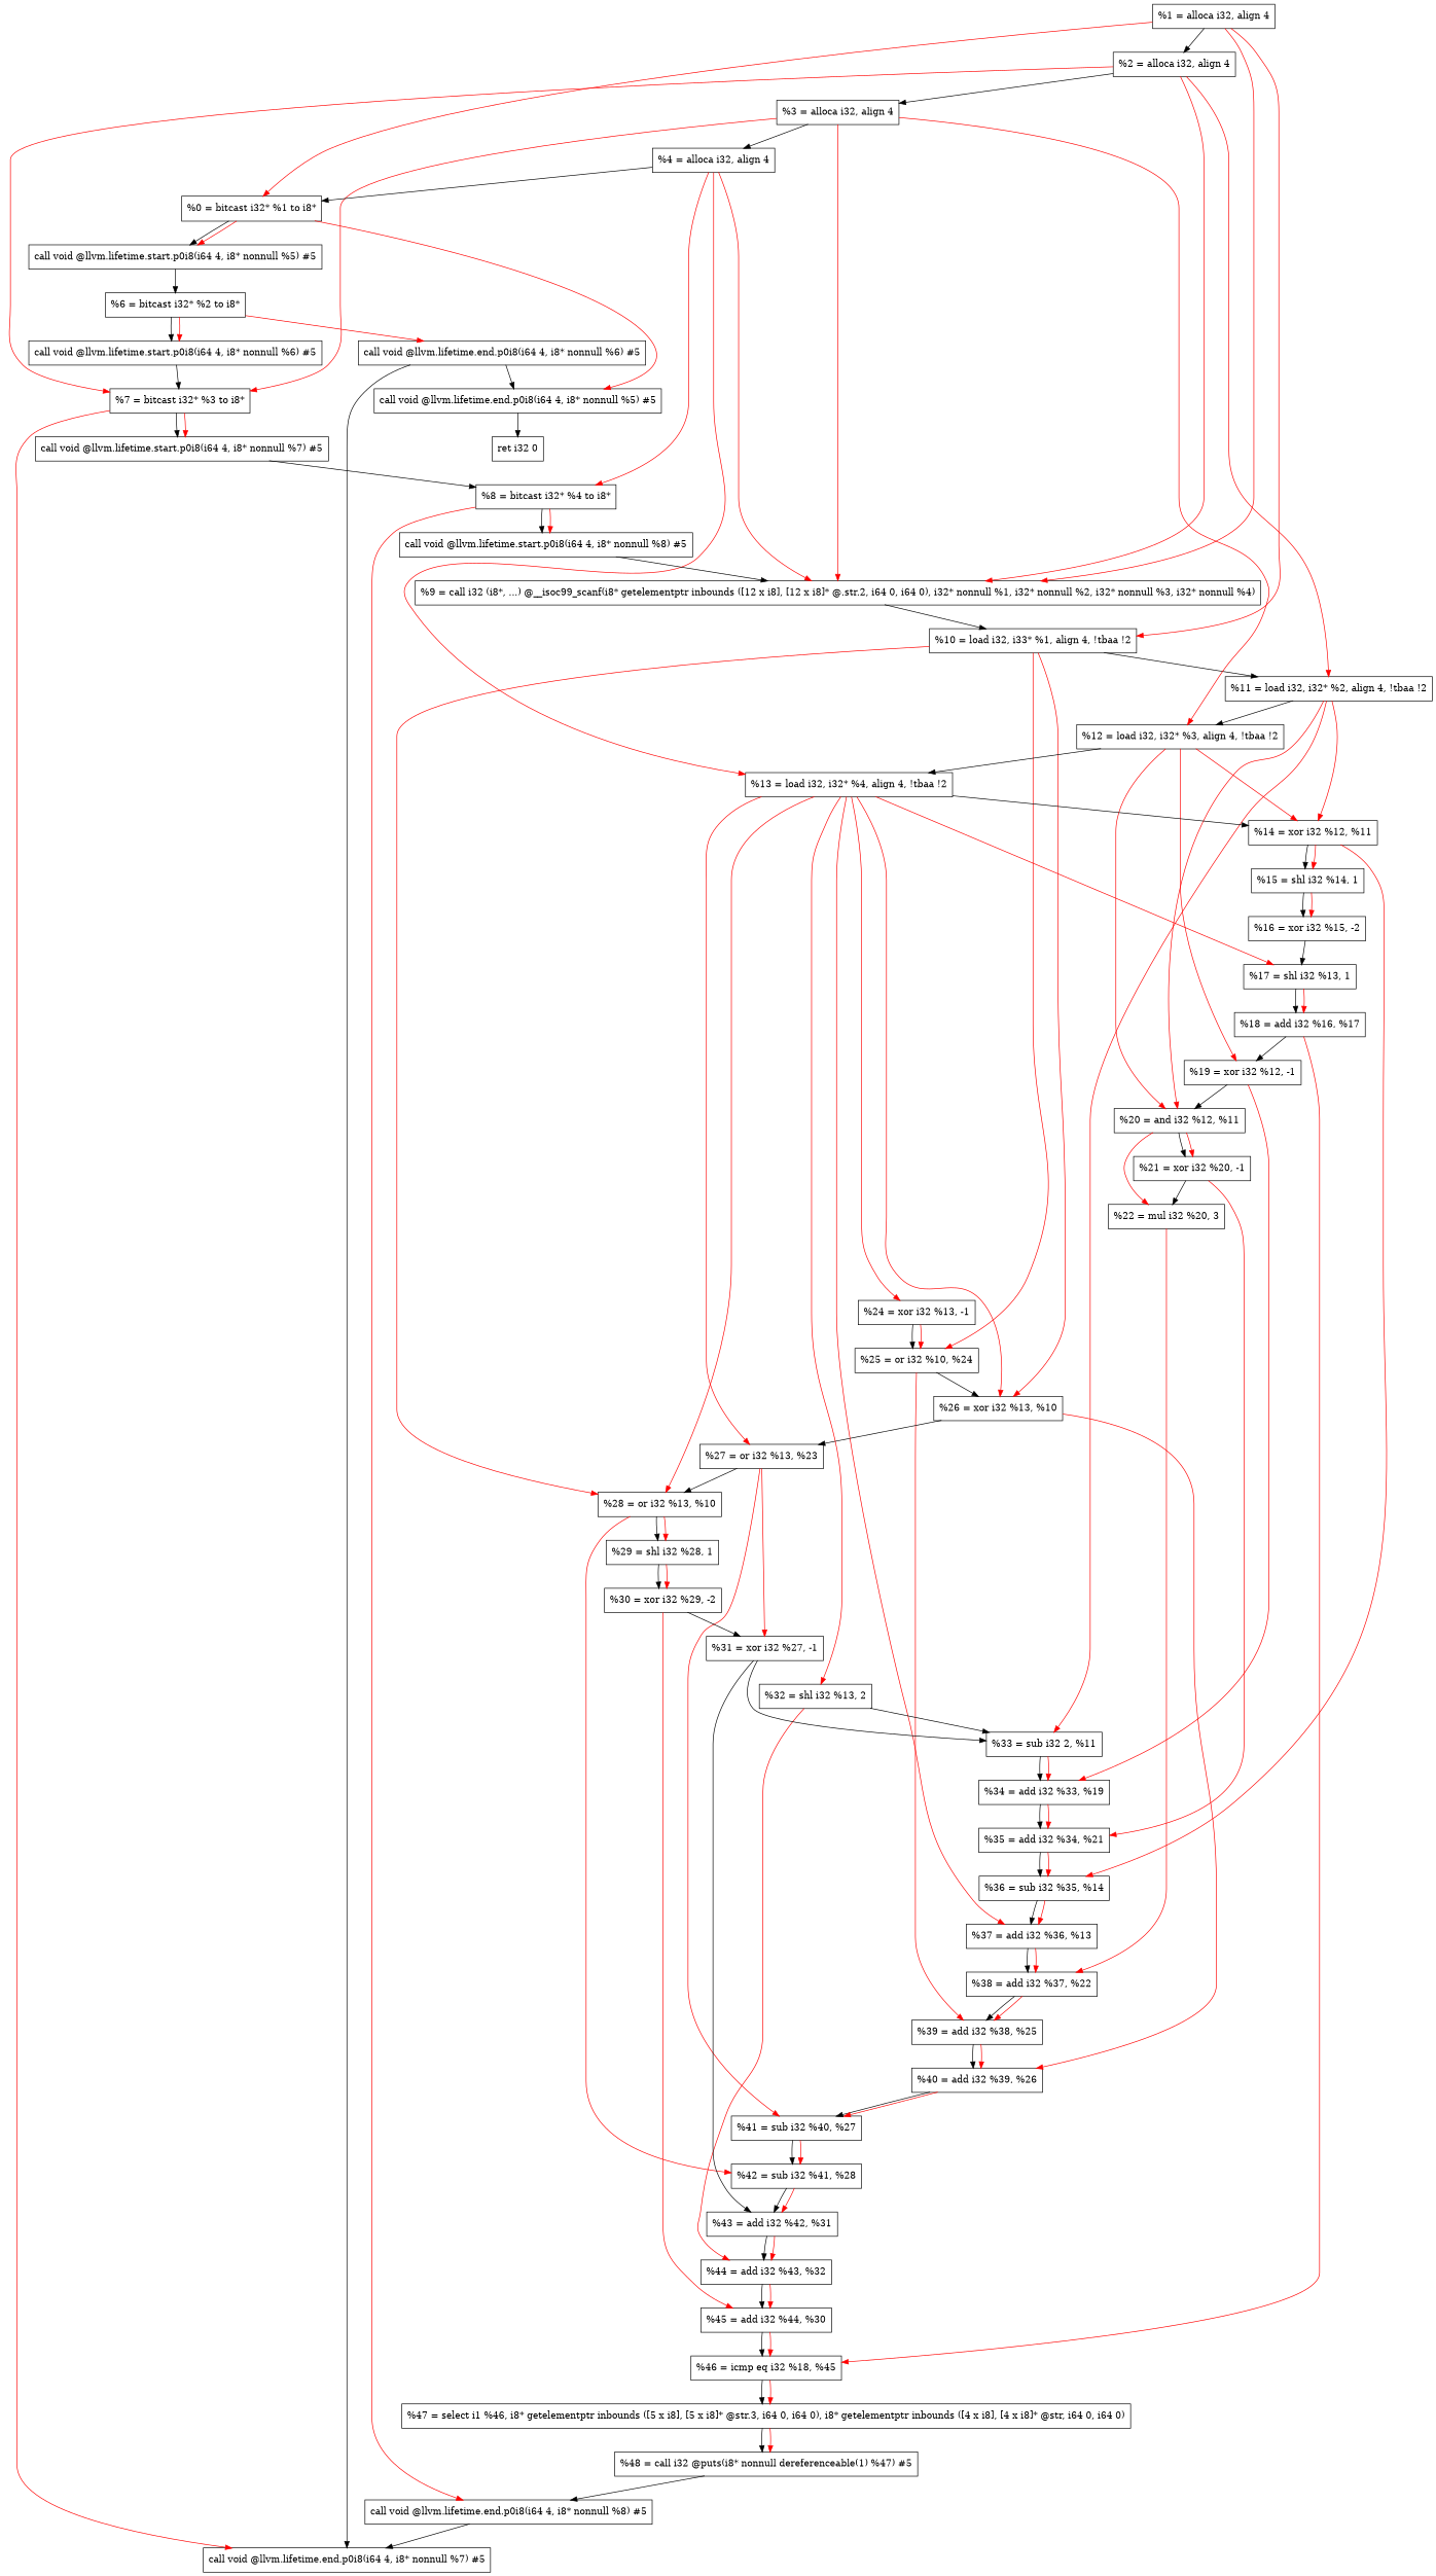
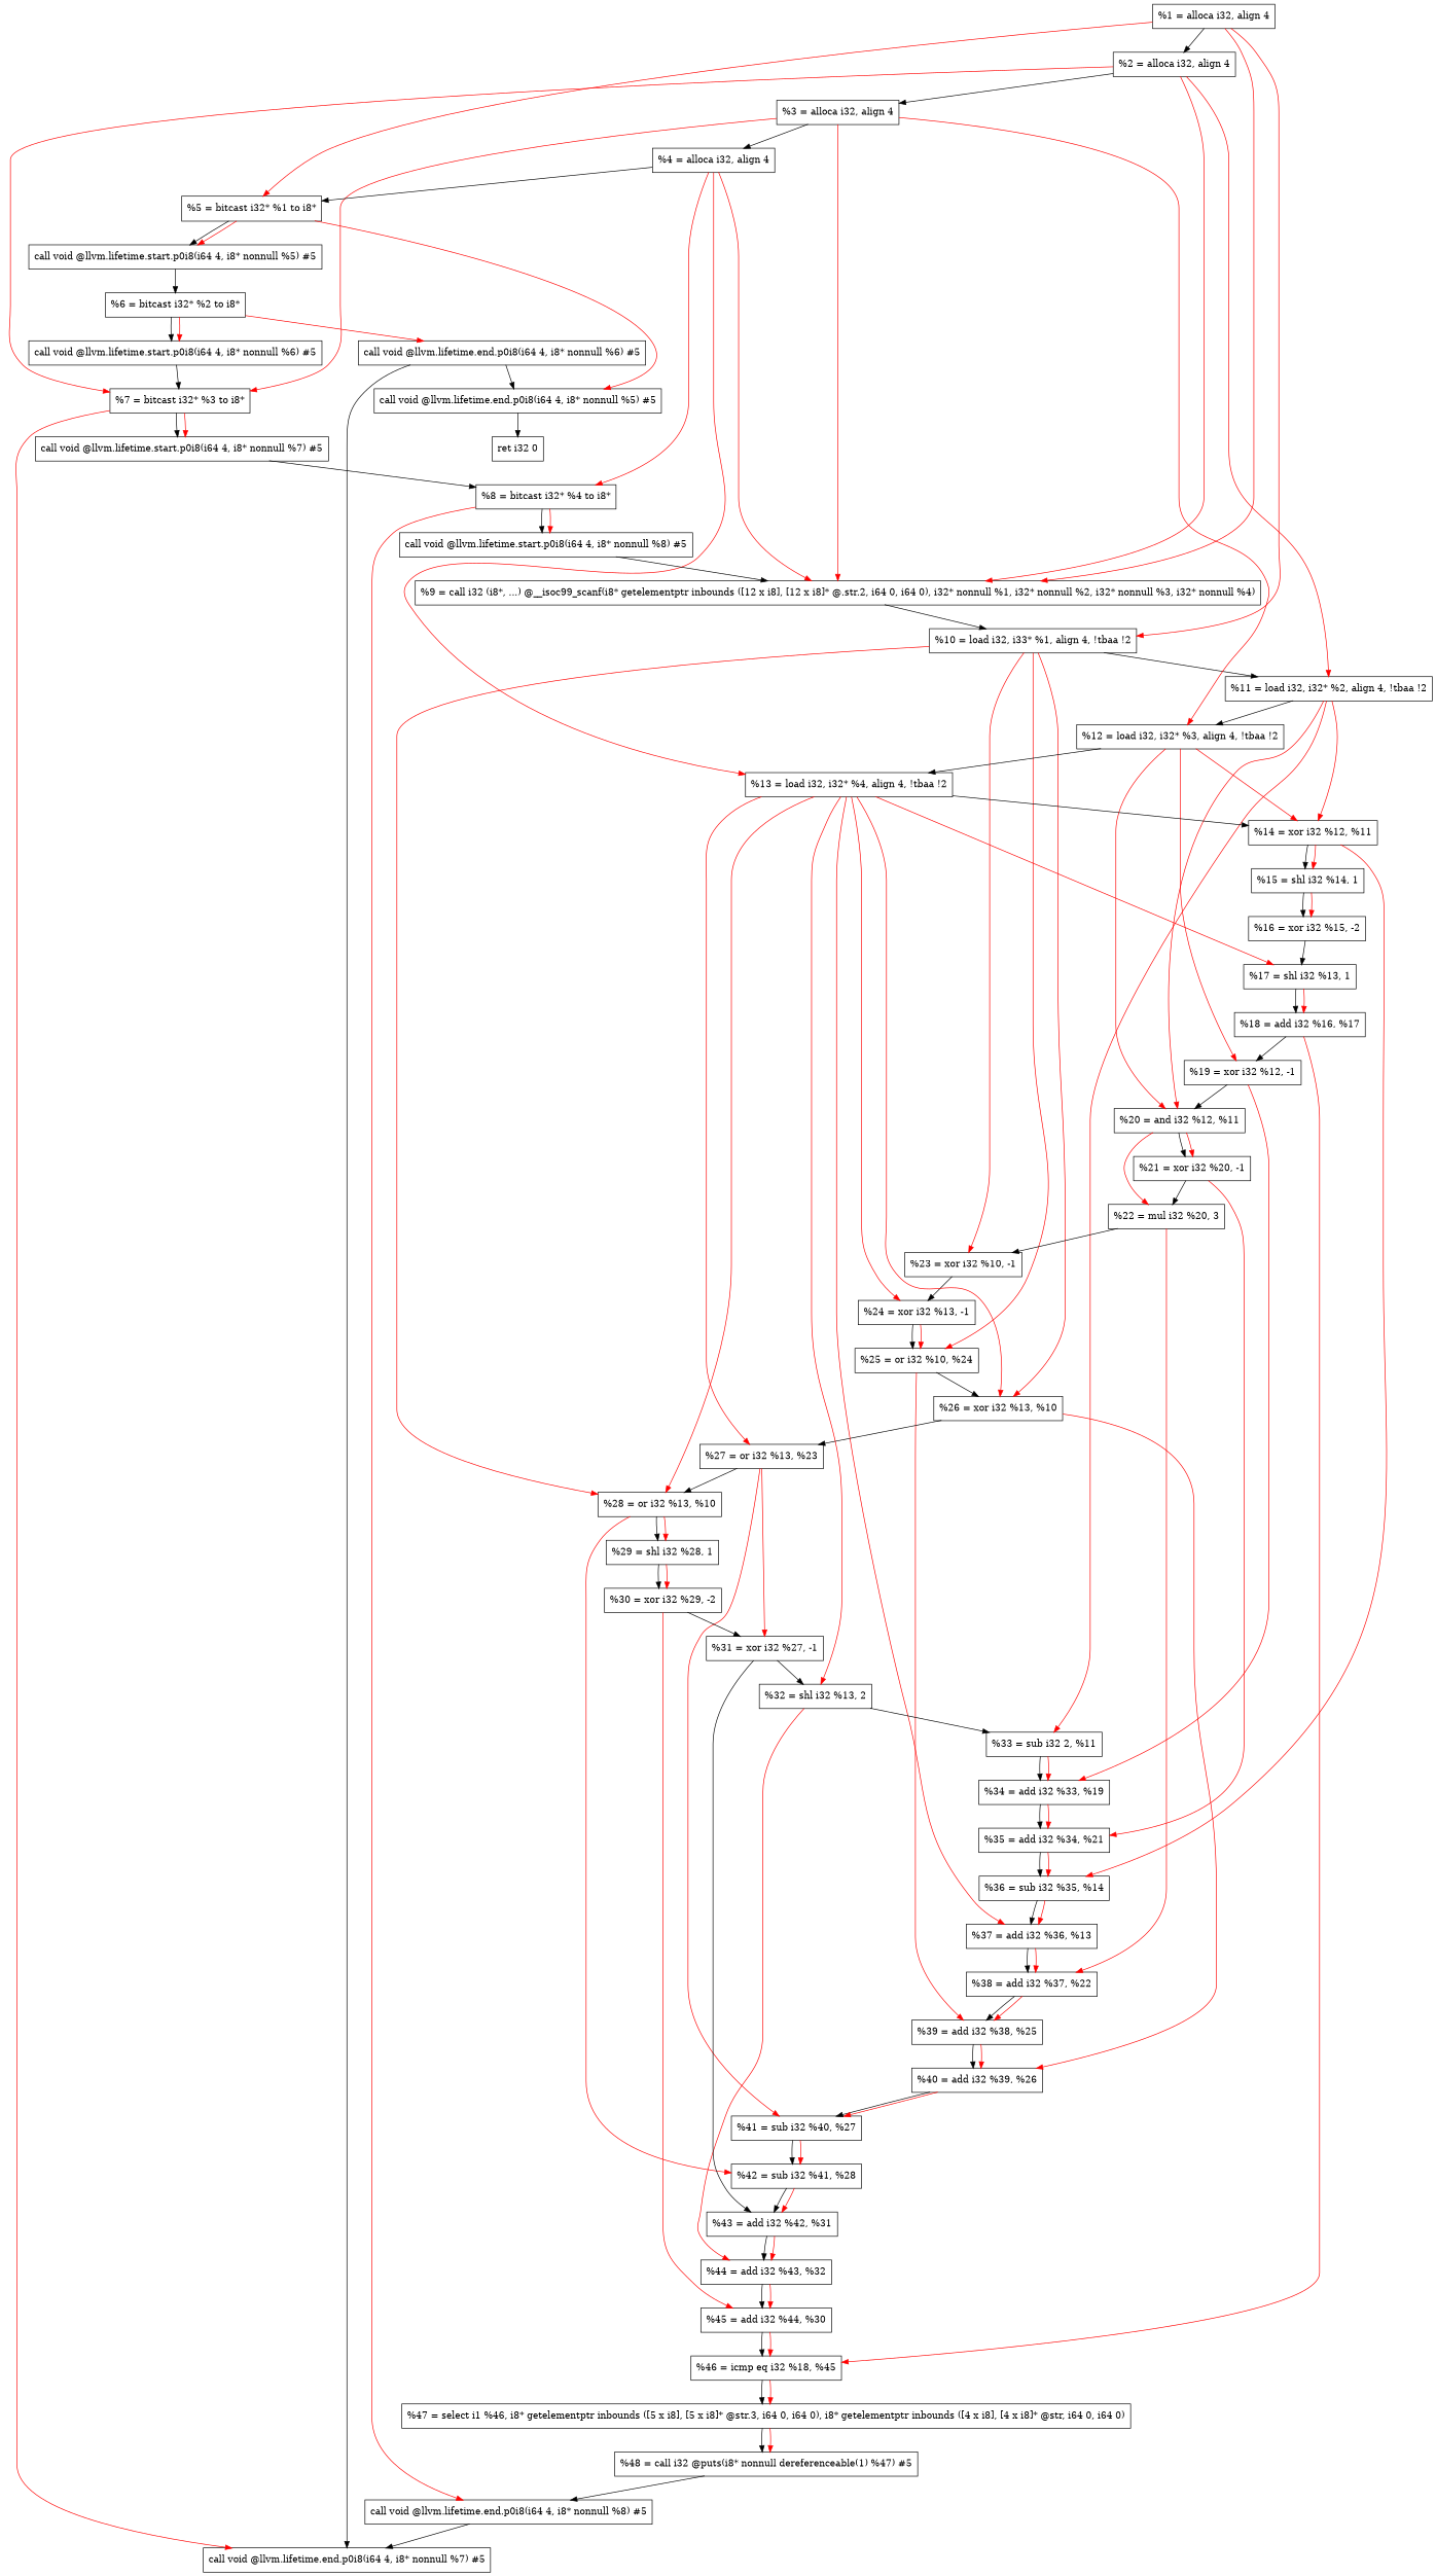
  digraph {
    node [shape=record]
    edge [color=red]
    n1 [label="  %1 = alloca i32, align 4"]
    n2 [label="  %2 = alloca i32, align 4"]
-   n3 [label="%0 = bitcast i32* %1 to i8*"]
+   n3 [label="  %5 = bitcast i32* %1 to i8*"]
    n4 [label="  %9 = call i32 (i8*, ...) @__isoc99_scanf(i8* getelementptr inbounds ([12 x i8], [12 x i8]* @.str.2, i64 0, i64 0), i32* nonnull %1, i32* nonnull %2, i32* nonnull %3, i32* nonnull %4)"]
    n5 [label="%10 = load i32, i33* %1, align 4, !tbaa !2"]
    n6 [label="  %3 = alloca i32, align 4"]
    n7 [label="  %11 = load i32, i32* %2, align 4, !tbaa !2"]
    n8 [label="  %7 = bitcast i32* %3 to i8*"]
    n9 [label="  call void @llvm.lifetime.start.p0i8(i64 4, i8* nonnull %5) #5"]
    n10 [label="  call void @llvm.lifetime.end.p0i8(i64 4, i8* nonnull %5) #5"]
+   n11 [label="  %23 = xor i32 %10, -1"]
    n12 [label="  %25 = or i32 %10, %24"]
    n13 [label="  %26 = xor i32 %13, %10"]
    n14 [label="  %28 = or i32 %13, %10"]
    n15 [label="  %4 = alloca i32, align 4"]
    n16 [label="  %12 = load i32, i32* %3, align 4, !tbaa !2"]
    n17 [label="  %6 = bitcast i32* %2 to i8*"]
    n18 [label="  call void @llvm.lifetime.start.p0i8(i64 4, i8* nonnull %6) #5"]
    n19 [label="  call void @llvm.lifetime.end.p0i8(i64 4, i8* nonnull %6) #5"]
    n20 [label="  %14 = xor i32 %12, %11"]
    n21 [label="  %20 = and i32 %12, %11"]
    n22 [label="  %33 = sub i32 2, %11"]
    n23 [label="  %8 = bitcast i32* %4 to i8*"]
    n24 [label="  %13 = load i32, i32* %4, align 4, !tbaa !2"]
    n25 [label="  call void @llvm.lifetime.start.p0i8(i64 4, i8* nonnull %7) #5"]
    n26 [label="  call void @llvm.lifetime.end.p0i8(i64 4, i8* nonnull %7) #5"]
    n27 [label="  %19 = xor i32 %12, -1"]
    n28 [label="  call void @llvm.lifetime.start.p0i8(i64 4, i8* nonnull %8) #5"]
    n29 [label="  call void @llvm.lifetime.end.p0i8(i64 4, i8* nonnull %8) #5"]
    n30 [label="  %17 = shl i32 %13, 1"]
    n31 [label="  %24 = xor i32 %13, -1"]
    n32 [label="  %27 = or i32 %13, %23"]
    n33 [label="  %32 = shl i32 %13, 2"]
    n34 [label="  %37 = add i32 %36, %13"]
    n35 [label="  ret i32 0"]
    n36 [label="  %39 = add i32 %38, %25"]
    n37 [label="  %40 = add i32 %39, %26"]
    n38 [label="  %29 = shl i32 %28, 1"]
    n39 [label="  %42 = sub i32 %41, %28"]
    n40 [label="  %15 = shl i32 %14, 1"]
    n41 [label="  %36 = sub i32 %35, %14"]
    n42 [label="  %21 = xor i32 %20, -1"]
    n43 [label="  %22 = mul i32 %20, 3"]
    n44 [label="  %34 = add i32 %33, %19"]
    n45 [label="  %18 = add i32 %16, %17"]
    n46 [label="  %31 = xor i32 %27, -1"]
    n47 [label="  %41 = sub i32 %40, %27"]
    n48 [label="  %44 = add i32 %43, %32"]
    n49 [label="  %38 = add i32 %37, %22"]
    n50 [label="  %16 = xor i32 %15, -2"]
    n51 [label="  %46 = icmp eq i32 %18, %45"]
    n52 [label="  %47 = select i1 %46, i8* getelementptr inbounds ([5 x i8], [5 x i8]* @str.3, i64 0, i64 0), i8* getelementptr inbounds ([4 x i8], [4 x i8]* @str, i64 0, i64 0)"]
    n53 [label="  %35 = add i32 %34, %21"]
    n54 [label="  %43 = add i32 %42, %31"]
    n55 [label="  %30 = xor i32 %29, -2"]
    n56 [label="  %45 = add i32 %44, %30"]
    n57 [label="  %48 = call i32 @puts(i8* nonnull dereferenceable(1) %47) #5"]
    n1 -> n2 [color=""]
    n1 -> n3
    n1 -> n4
    n1 -> n5
    n2 -> n4
    n2 -> n6 [color=""]
    n2 -> n7
    n2 -> n8
    n3 -> n9 [color=""]
    n3 -> n9
    n3 -> n10
    n4 -> n5 [color=""]
    n5 -> n7 [color=""]
+   n5 -> n11
    n5 -> n12
    n5 -> n13
    n5 -> n14
    n6 -> n4
    n6 -> n8
    n6 -> n15 [color=""]
    n6 -> n16
    n7 -> n16 [color=""]
    n7 -> n20
    n7 -> n21
    n7 -> n22
    n8 -> n25 [color=""]
    n8 -> n25
    n8 -> n26
    n9 -> n17 [color=""]
    n10 -> n35 [color=""]
+   n11 -> n31 [color=""]
    n12 -> n13 [color=""]
    n12 -> n36
    n13 -> n32 [color=""]
    n13 -> n37
    n14 -> n38 [color=""]
    n14 -> n38
    n14 -> n39
    n15 -> n3 [color=""]
    n15 -> n4
    n15 -> n23
    n15 -> n24
    n16 -> n20
    n16 -> n21
    n16 -> n24 [color=""]
    n16 -> n27
    n17 -> n18 [color=""]
    n17 -> n18
    n17 -> n19
    n18 -> n8 [color=""]
    n19 -> n10 [color=""]
    n19 -> n26 [color=""]
    n20 -> n40 [color=""]
    n20 -> n40
    n20 -> n41
    n21 -> n42 [color=""]
    n21 -> n42
    n21 -> n43
    n22 -> n44 [color=""]
    n22 -> n44
    n23 -> n28 [color=""]
    n23 -> n28
    n23 -> n29
    n24 -> n13
    n24 -> n14
    n24 -> n20 [color=""]
    n24 -> n30
    n24 -> n31
    n24 -> n32
    n24 -> n33
    n24 -> n34
    n25 -> n23 [color=""]
    n27 -> n21 [color=""]
    n27 -> n44
    n28 -> n4 [color=""]
    n29 -> n26 [color=""]
    n30 -> n45 [color=""]
    n30 -> n45
    n31 -> n12 [color=""]
    n31 -> n12
    n32 -> n14 [color=""]
    n32 -> n46
    n32 -> n47
    n33 -> n22 [color=""]
    n33 -> n48
    n34 -> n49 [color=""]
    n34 -> n49
    n36 -> n37 [color=""]
    n36 -> n37
    n37 -> n47 [color=""]
    n37 -> n47
    n38 -> n55 [color=""]
    n38 -> n55
    n39 -> n54 [color=""]
    n39 -> n54
    n40 -> n50 [color=""]
    n40 -> n50
    n41 -> n34 [color=""]
    n41 -> n34
    n42 -> n43 [color=""]
    n42 -> n53
+   n43 -> n11 [color=""]
    n43 -> n49
    n44 -> n53 [color=""]
    n44 -> n53
    n45 -> n27 [color=""]
    n45 -> n51
-   n46 -> n22 [color=""]
+   n46 -> n33 [color=""]
    n46 -> n54 [color=black]
    n47 -> n39 [color=""]
    n47 -> n39
    n48 -> n56 [color=""]
    n48 -> n56
    n49 -> n36 [color=""]
    n49 -> n36
    n50 -> n30 [color=""]
    n51 -> n52 [color=""]
    n51 -> n52
    n52 -> n57 [color=""]
    n52 -> n57
    n53 -> n41 [color=""]
    n53 -> n41
    n54 -> n48 [color=""]
    n54 -> n48
    n55 -> n46 [color=""]
    n55 -> n56
    n56 -> n51 [color=""]
    n56 -> n51
    n57 -> n29 [color=""]
  }
